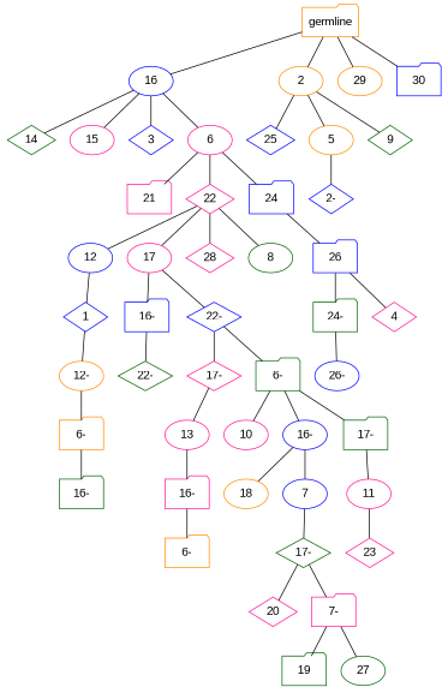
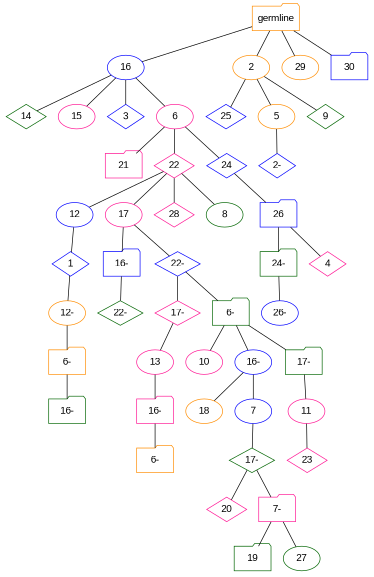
  graph {
    fontname="Liberation Sans"
    node [color=deeppink fontname="Liberation Sans" shape=ellipse]
    edge [fontname="Liberation Sans"]
    n1 [color=darkorange label=germline shape=folder]
    n2 [color=blue label=16]
    n3 [color=darkorange label=2]
    n4 [color=darkorange label=29]
    n5 [color=blue label=30 shape=folder]
    n6 [color=darkgreen label=14 shape=diamond]
    n7 [label=15]
    n8 [color=blue label=3 shape=diamond]
    n9 [label=6]
    n10 [color=blue label=25 shape=diamond]
    n11 [color=darkorange label=5]
    n12 [color=darkgreen label=9 shape=diamond]
    n13 [label=21 shape=folder]
    n14 [label=22 shape=diamond]
-   n15 [color=blue label=24 shape=folder]
+   n15 [color=blue label=24 shape=diamond]
    n16 [color=blue label=12]
    n17 [label=17]
    n18 [label=28 shape=diamond]
    n19 [color=darkgreen label=8]
    n20 [color=blue label=26 shape=folder]
    n21 [color=blue label=1 shape=diamond]
    n22 [color=blue label="16-" shape=folder]
    n23 [color=blue label="22-" shape=diamond]
    n24 [color=darkorange label="12-"]
    n25 [color=darkorange label="6-" shape=folder]
    n26 [color=darkgreen label="16-" shape=folder]
    n27 [color=darkgreen label="22-" shape=diamond]
    n28 [label="17-" shape=diamond]
    n29 [color=darkgreen label="6-" shape=folder]
    n30 [label=13]
    n31 [label=10]
    n32 [color=blue label="16-"]
    n33 [color=darkgreen label="17-" shape=folder]
    n34 [label="16-" shape=folder]
    n35 [color=darkorange label="6-" shape=folder]
    n36 [color=darkorange label=18]
    n37 [color=blue label=7]
    n38 [label=11]
    n39 [color=darkgreen label="17-" shape=diamond]
    n40 [label=20 shape=diamond]
    n41 [label="7-" shape=folder]
    n42 [color=darkgreen label=19 shape=folder]
    n43 [color=darkgreen label=27]
    n44 [label=23 shape=diamond]
    n45 [color=darkgreen label="24-" shape=folder]
    n46 [label=4 shape=diamond]
    n47 [color=blue label="26-"]
    n48 [color=blue label="2-" shape=diamond]
    n1 -- n2
    n1 -- n3
    n1 -- n4
    n1 -- n5
    n2 -- n6
    n2 -- n7
    n2 -- n8
    n2 -- n9
    n3 -- n10
    n3 -- n11
    n3 -- n12
    n9 -- n13
    n9 -- n14
    n9 -- n15
    n11 -- n48
    n14 -- n16
    n14 -- n17
    n14 -- n18
    n14 -- n19
    n15 -- n20
    n16 -- n21
    n17 -- n22
    n17 -- n23
    n20 -- n45
    n20 -- n46
    n21 -- n24
    n22 -- n27
    n23 -- n28
    n23 -- n29
    n24 -- n25
    n25 -- n26
    n28 -- n30
    n29 -- n31
    n29 -- n32
    n29 -- n33
    n30 -- n34
    n32 -- n36
    n32 -- n37
    n33 -- n38
    n34 -- n35
    n37 -- n39
    n38 -- n44
    n39 -- n40
    n39 -- n41
    n41 -- n42
    n41 -- n43
    n45 -- n47
  }
